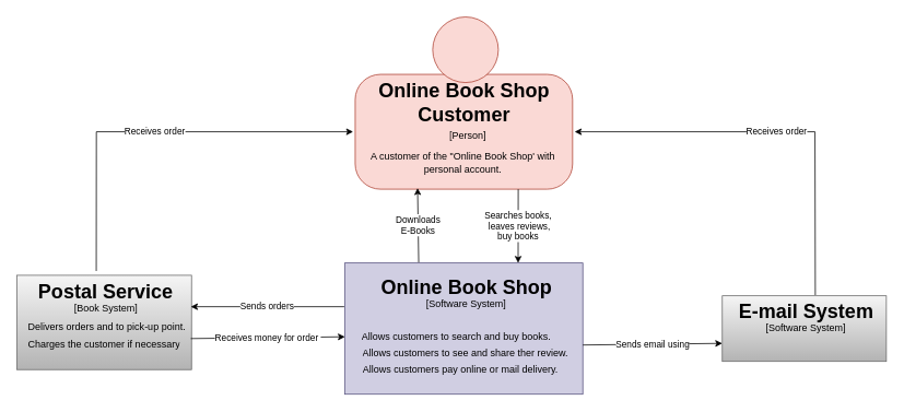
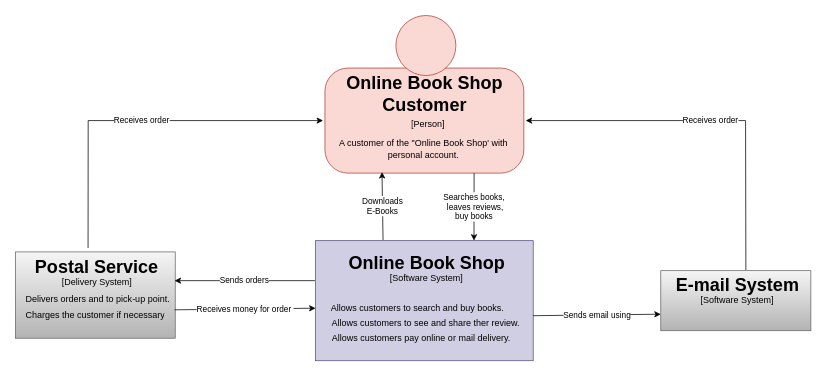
  <mxCell id="0" />
  <mxCell id="1" parent="0" />
  <mxCell id="2" value="" style="rounded=1;whiteSpace=wrap;html=1;arcSize=0;fillColor=#d0cee2;strokeColor=#56517e;" vertex="1" parent="1"><mxGeometry x="420" y="320" width="290" height="160" as="geometry" /></mxCell>
  <mxCell id="3" value="Online Book Shop" style="text;strokeColor=none;fillColor=none;html=1;fontSize=24;fontStyle=1;verticalAlign=middle;align=center;fontColor=#000000;rounded=1;" vertex="1" parent="1"><mxGeometry x="518" y="330" width="100" height="40" as="geometry" /></mxCell>
  <mxCell id="4" value="[Software&amp;nbsp;System]" style="text;html=1;strokeColor=none;fillColor=none;align=center;verticalAlign=middle;whiteSpace=wrap;overflow=hidden;fontColor=#000000;rounded=1;" vertex="1" parent="1"><mxGeometry x="503" y="360" width="130" height="20" as="geometry" /></mxCell>
  <mxCell id="5" value="Allows customers to search and buy books.&lt;br&gt;" style="text;html=1;strokeColor=none;fillColor=none;align=center;verticalAlign=middle;whiteSpace=wrap;overflow=hidden;fontColor=#000000;rounded=1;" vertex="1" parent="1"><mxGeometry x="436.25" y="400" width="240" height="20" as="geometry" /></mxCell>
  <mxCell id="6" value="Allows customers to see and share ther review." style="text;html=1;strokeColor=none;fillColor=none;align=center;verticalAlign=middle;whiteSpace=wrap;overflow=hidden;fontColor=#000000;rounded=1;" vertex="1" parent="1"><mxGeometry x="438.25" y="420" width="257.5" height="20" as="geometry" /></mxCell>
  <mxCell id="7" value="Allows customers pay online or mail delivery." style="text;html=1;strokeColor=none;fillColor=none;align=center;verticalAlign=middle;whiteSpace=wrap;overflow=hidden;fontColor=#000000;rounded=1;" vertex="1" parent="1"><mxGeometry x="436.25" y="440" width="250" height="20" as="geometry" /></mxCell>
  <mxCell id="8" value="" style="rounded=1;whiteSpace=wrap;html=1;arcSize=22;fillColor=#fad9d5;strokeColor=#ae4132;" vertex="1" parent="1"><mxGeometry x="432.5" y="90" width="265" height="140" as="geometry" /></mxCell>
  <mxCell id="9" value="Online Book Shop &lt;br&gt;Customer" style="text;strokeColor=none;fillColor=none;html=1;fontSize=24;fontStyle=1;verticalAlign=middle;align=center;fontColor=#000000;rounded=1;" vertex="1" parent="1"><mxGeometry x="465" y="105" width="200" height="40" as="geometry" /></mxCell>
  <mxCell id="10" value="[Person]" style="text;html=1;strokeColor=none;fillColor=none;align=center;verticalAlign=middle;whiteSpace=wrap;overflow=hidden;fontColor=#000000;rounded=1;" vertex="1" parent="1"><mxGeometry x="530" y="155" width="80" height="20" as="geometry" /></mxCell>
  <mxCell id="11" value="" style="ellipse;whiteSpace=wrap;html=1;aspect=fixed;fillColor=#fad9d5;strokeColor=#ae4132;rounded=1;" vertex="1" parent="1"><mxGeometry x="527" y="20" width="80" height="80" as="geometry" /></mxCell>
  <mxCell id="12" value="A customer of the &quot;Online Book Shop' with personal account." style="text;html=1;strokeColor=none;fillColor=none;align=center;verticalAlign=middle;whiteSpace=wrap;rounded=1;fontColor=#000000;" vertex="1" parent="1"><mxGeometry x="445" y="175" width="237.5" height="45" as="geometry" /></mxCell>
  <mxCell id="13" value="" style="rounded=1;whiteSpace=wrap;html=1;arcSize=0;fillColor=#f5f5f5;strokeColor=#666666;gradientColor=#b3b3b3;" vertex="1" parent="1"><mxGeometry x="880" y="360" width="200" height="80" as="geometry" /></mxCell>
  <mxCell id="14" value="E-mail System" style="text;strokeColor=none;fillColor=none;html=1;fontSize=24;fontStyle=1;verticalAlign=middle;align=center;fontColor=#000000;rounded=1;" vertex="1" parent="1"><mxGeometry x="932" y="360" width="100" height="40" as="geometry" /></mxCell>
  <mxCell id="15" value="[Software System]" style="text;html=1;strokeColor=none;fillColor=none;align=center;verticalAlign=middle;whiteSpace=wrap;overflow=hidden;fontColor=#000000;rounded=1;" vertex="1" parent="1"><mxGeometry x="917" y="390" width="130" height="20" as="geometry" /></mxCell>
  <mxCell id="16" value="" style="rounded=1;whiteSpace=wrap;html=1;arcSize=0;fillColor=#f5f5f5;strokeColor=#666666;gradientColor=#b3b3b3;" vertex="1" parent="1"><mxGeometry x="20" y="335" width="213" height="115" as="geometry" /></mxCell>
  <mxCell id="17" value="Postal Service" style="text;strokeColor=none;fillColor=none;html=1;fontSize=24;fontStyle=1;verticalAlign=middle;align=center;fontColor=#000000;rounded=1;" vertex="1" parent="1"><mxGeometry y="335" width="196.5" height="40" as="geometry" x="30" /></mxCell>
- <mxCell id="18" value="[Book System]" style="text;html=1;strokeColor=none;fillColor=none;align=center;verticalAlign=middle;whiteSpace=wrap;overflow=hidden;fontColor=#000000;rounded=1;" vertex="1" parent="1"><mxGeometry x="63.5" y="365" width="130" height="20" as="geometry" /></mxCell>
+ <mxCell id="18" value="[Delivery System]" style="text;html=1;strokeColor=none;fillColor=none;align=center;verticalAlign=middle;whiteSpace=wrap;overflow=hidden;fontColor=#000000;rounded=1;" vertex="1" parent="1"><mxGeometry x="63.5" y="365" width="130" height="20" as="geometry" /></mxCell>
  <mxCell id="19" value="Delivers orders and to pick-up point." style="text;html=1;strokeColor=none;fillColor=none;align=left;verticalAlign=middle;whiteSpace=wrap;overflow=hidden;fontColor=#000000;rounded=1;" vertex="1" parent="1"><mxGeometry x="31.5" y="385" width="198.5" height="25" as="geometry" /></mxCell>
  <mxCell id="20" value="Charges the customer if necessary" style="text;html=1;strokeColor=none;fillColor=none;align=left;verticalAlign=middle;whiteSpace=wrap;overflow=hidden;fontColor=#000000;rounded=1;" vertex="1" parent="1"><mxGeometry x="31.5" y="410" width="190" height="20" as="geometry" /></mxCell>
  <mxCell id="21" value="Receives money for order&amp;nbsp;" style="endArrow=classic;html=1;rounded=0;exitX=0.996;exitY=0.671;exitDx=0;exitDy=0;exitPerimeter=0;" edge="1" parent="1" source="16"><mxGeometry relative="1" as="geometry"><mxPoint x="240" y="410" as="sourcePoint" /><mxPoint x="420" y="410" as="targetPoint" /></mxGeometry></mxCell>
  <mxCell id="22" value="Sends email using" style="endArrow=classic;html=1;rounded=0;exitX=0.996;exitY=0.671;exitDx=0;exitDy=0;exitPerimeter=0;" edge="1" parent="1"><mxGeometry relative="1" as="geometry"><mxPoint x="709.998" y="420.005" as="sourcePoint" /><mxPoint x="880" y="418" as="targetPoint" /></mxGeometry></mxCell>
  <mxCell id="23" value="Sends orders" style="endArrow=classic;html=1;rounded=0;entryX=0.996;entryY=0.333;entryDx=0;entryDy=0;entryPerimeter=0;exitX=-0.003;exitY=0.333;exitDx=0;exitDy=0;exitPerimeter=0;" edge="1" parent="1" source="2" target="16"><mxGeometry x="0.001" relative="1" as="geometry"><mxPoint x="490" y="300" as="sourcePoint" /><mxPoint x="403" y="333" as="targetPoint" /><mxPoint as="offset" /></mxGeometry></mxCell>
  <mxCell id="24" value="Searches books,&lt;br&gt;&amp;nbsp;leaves reviews, &lt;br&gt;buy books" style="endArrow=classic;html=1;rounded=0;entryX=0.728;entryY=0;entryDx=0;entryDy=0;exitX=0.75;exitY=1;exitDx=0;exitDy=0;entryPerimeter=0;" edge="1" parent="1" source="8" target="2"><mxGeometry x="0.007" relative="1" as="geometry"><mxPoint x="445" y="269.41" as="sourcePoint" /><mxPoint x="258.018" y="269.425" as="targetPoint" /><mxPoint as="offset" /></mxGeometry></mxCell>
  <mxCell id="25" value="Receives order" style="endArrow=classic;html=1;rounded=0;exitX=0.442;exitY=-0.131;exitDx=0;exitDy=0;exitPerimeter=0;" edge="1" parent="1" source="17"><mxGeometry relative="1" as="geometry"><mxPoint x="119.998" y="262.165" as="sourcePoint" /><mxPoint x="430" y="160" as="targetPoint" /><Array as="points"><mxPoint x="117" y="160" /></Array></mxGeometry></mxCell>
  <mxCell id="26" value="Receives order" style="endArrow=classic;html=1;rounded=0;exitX=0.614;exitY=-0.021;exitDx=0;exitDy=0;exitPerimeter=0;" edge="1" parent="1" source="14"><mxGeometry relative="1" as="geometry"><mxPoint x="126.853" y="339.76" as="sourcePoint" /><mxPoint x="700" y="160" as="targetPoint" /><Array as="points"><mxPoint x="993" y="160" /></Array></mxGeometry></mxCell>
  <mxCell id="27" value="Downloads&lt;br&gt;E-Books" style="endArrow=classic;html=1;rounded=0;entryX=0.287;entryY=0.99;entryDx=0;entryDy=0;entryPerimeter=0;exitX=0.31;exitY=-0.005;exitDx=0;exitDy=0;exitPerimeter=0;" edge="1" parent="1" source="2" target="8"><mxGeometry x="-0.013" relative="1" as="geometry"><mxPoint x="510" y="310" as="sourcePoint" /><mxPoint x="438.25" y="330" as="targetPoint" /><mxPoint as="offset" /></mxGeometry></mxCell>
